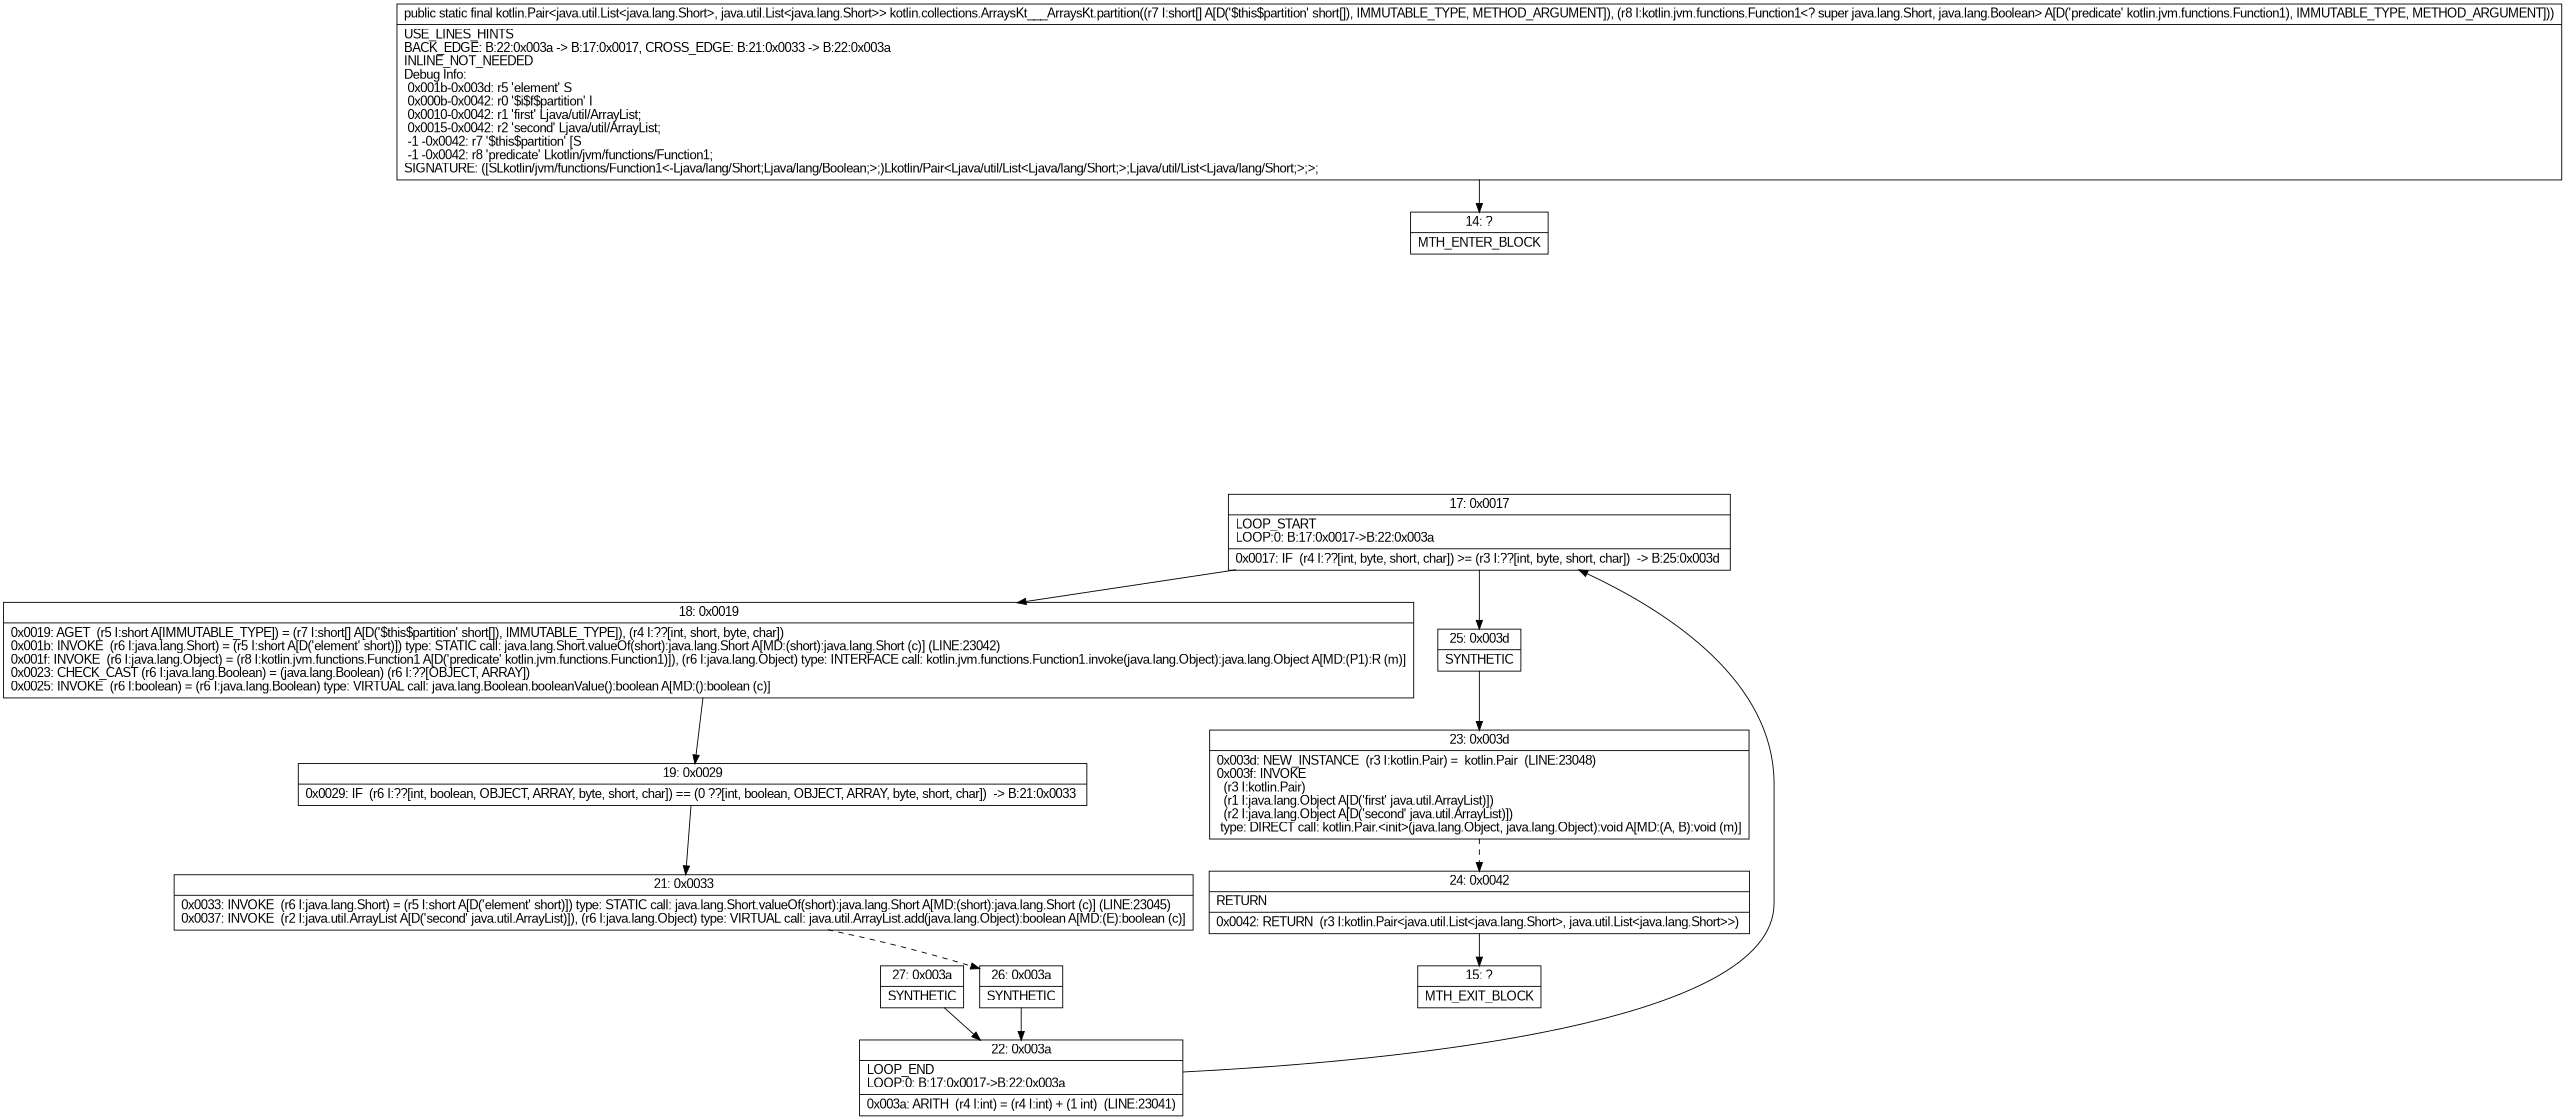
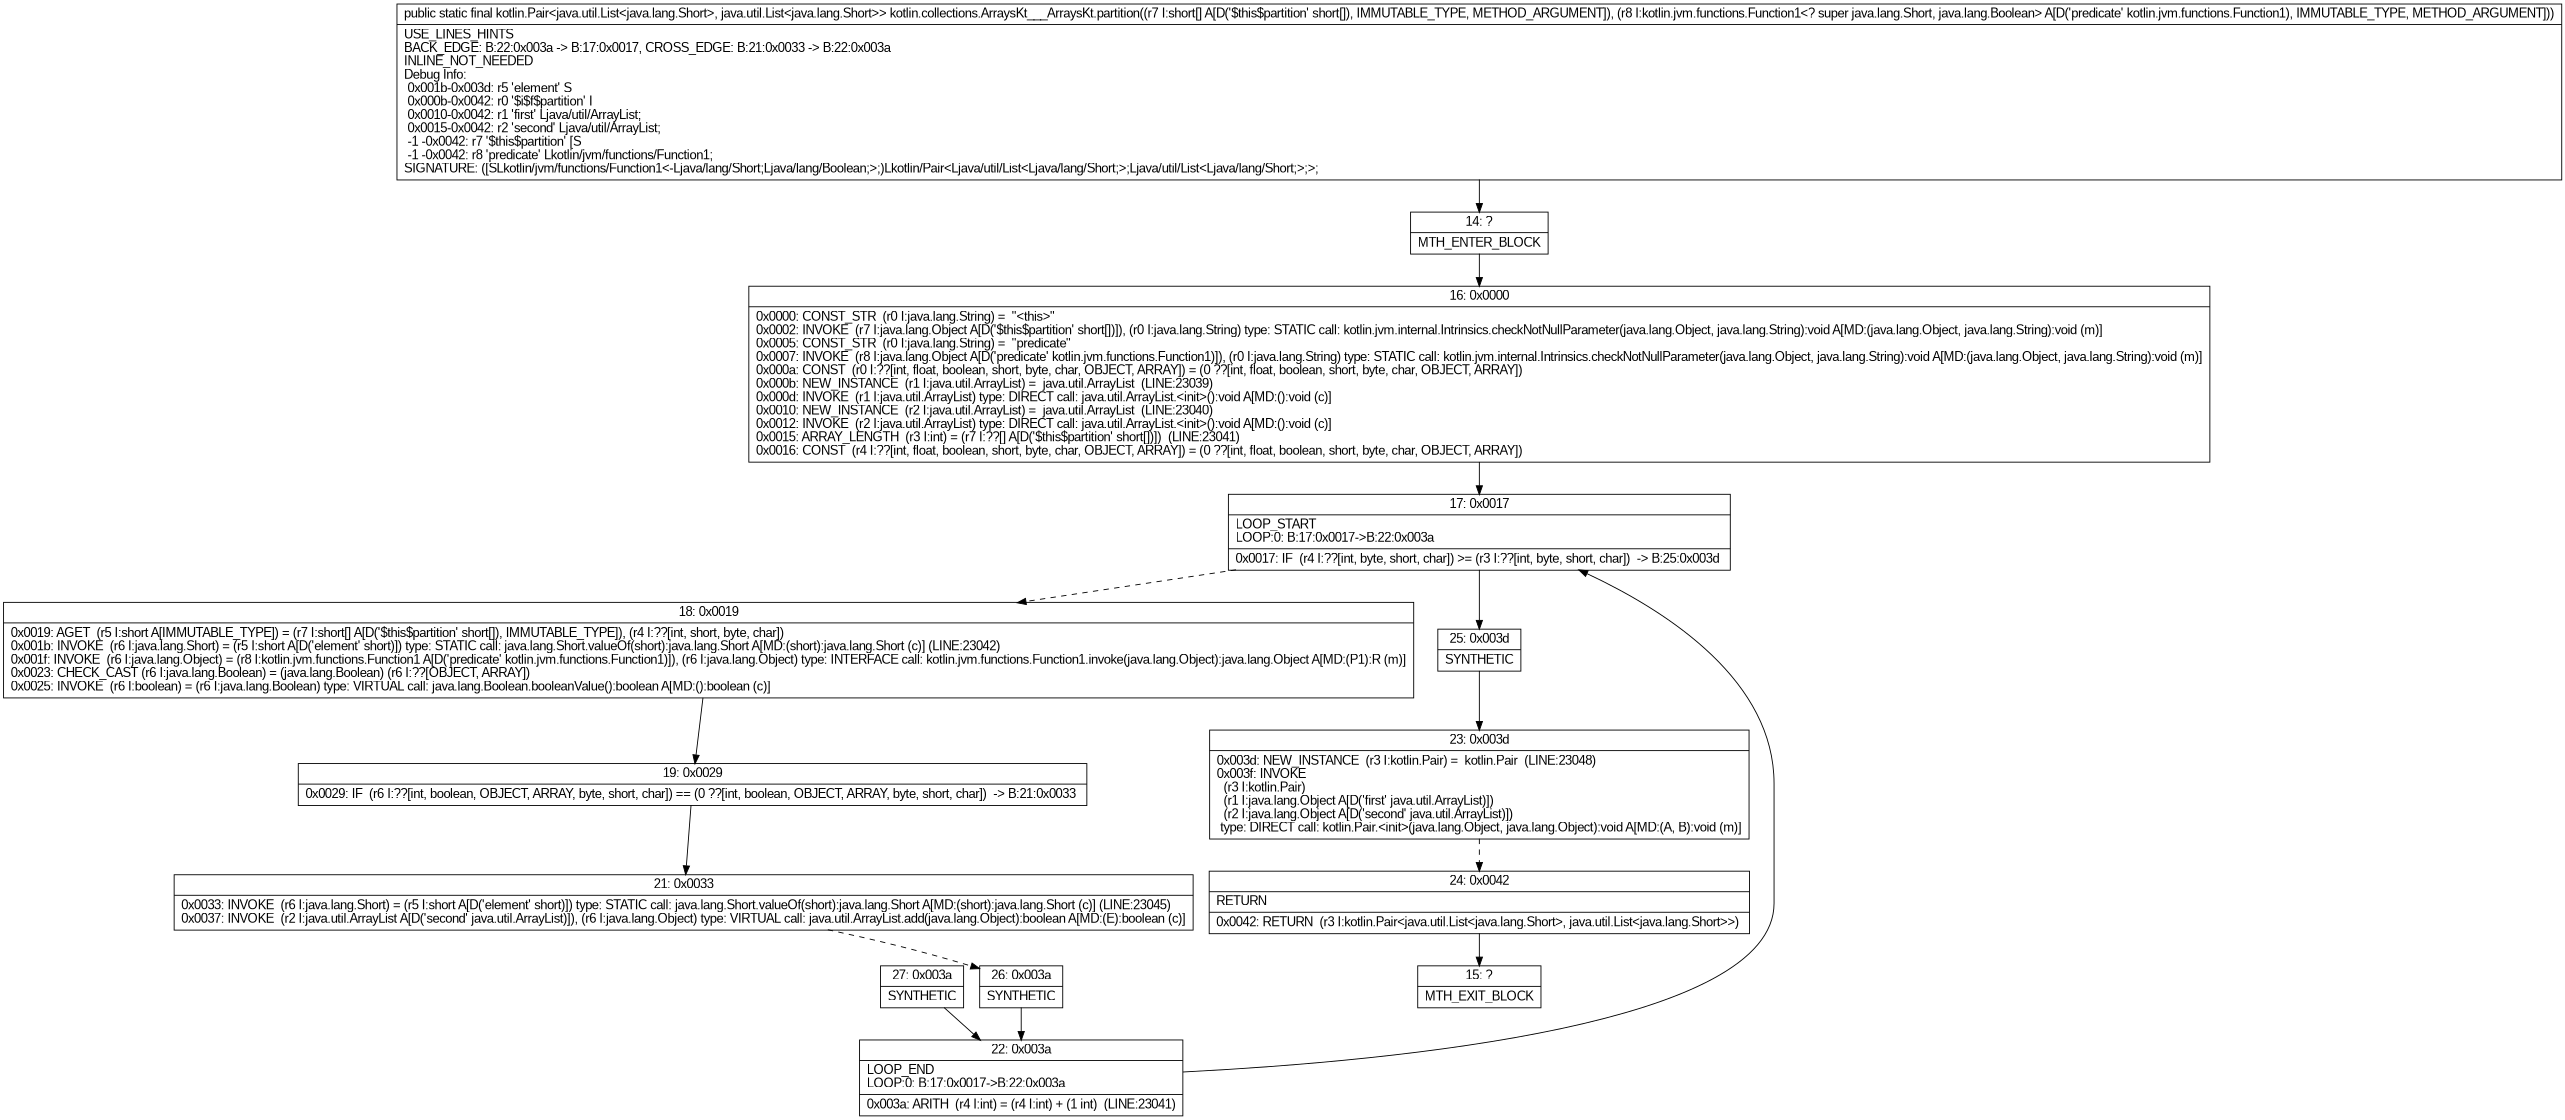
  digraph {
    fontname="Liberation Sans"
    node [fontname="Liberation Sans" shape=record]
    edge [fontname="Liberation Sans"]
    n1 [label="{14\:\ ?|MTH_ENTER_BLOCK\l}"]
+   n2 [label="{16\:\ 0x0000|0x0000: CONST_STR  (r0 I:java.lang.String) =  \"\<this\>\" \l0x0002: INVOKE  (r7 I:java.lang.Object A[D('$this$partition' short[])]), (r0 I:java.lang.String) type: STATIC call: kotlin.jvm.internal.Intrinsics.checkNotNullParameter(java.lang.Object, java.lang.String):void A[MD:(java.lang.Object, java.lang.String):void (m)]\l0x0005: CONST_STR  (r0 I:java.lang.String) =  \"predicate\" \l0x0007: INVOKE  (r8 I:java.lang.Object A[D('predicate' kotlin.jvm.functions.Function1)]), (r0 I:java.lang.String) type: STATIC call: kotlin.jvm.internal.Intrinsics.checkNotNullParameter(java.lang.Object, java.lang.String):void A[MD:(java.lang.Object, java.lang.String):void (m)]\l0x000a: CONST  (r0 I:??[int, float, boolean, short, byte, char, OBJECT, ARRAY]) = (0 ??[int, float, boolean, short, byte, char, OBJECT, ARRAY]) \l0x000b: NEW_INSTANCE  (r1 I:java.util.ArrayList) =  java.util.ArrayList  (LINE:23039)\l0x000d: INVOKE  (r1 I:java.util.ArrayList) type: DIRECT call: java.util.ArrayList.\<init\>():void A[MD:():void (c)]\l0x0010: NEW_INSTANCE  (r2 I:java.util.ArrayList) =  java.util.ArrayList  (LINE:23040)\l0x0012: INVOKE  (r2 I:java.util.ArrayList) type: DIRECT call: java.util.ArrayList.\<init\>():void A[MD:():void (c)]\l0x0015: ARRAY_LENGTH  (r3 I:int) = (r7 I:??[] A[D('$this$partition' short[])])  (LINE:23041)\l0x0016: CONST  (r4 I:??[int, float, boolean, short, byte, char, OBJECT, ARRAY]) = (0 ??[int, float, boolean, short, byte, char, OBJECT, ARRAY]) \l}"]
    n3 [label="{17\:\ 0x0017|LOOP_START\lLOOP:0: B:17:0x0017\-\>B:22:0x003a\l|0x0017: IF  (r4 I:??[int, byte, short, char]) \>= (r3 I:??[int, byte, short, char])  \-\> B:25:0x003d \l}"]
    n4 [label="{18\:\ 0x0019|0x0019: AGET  (r5 I:short A[IMMUTABLE_TYPE]) = (r7 I:short[] A[D('$this$partition' short[]), IMMUTABLE_TYPE]), (r4 I:??[int, short, byte, char]) \l0x001b: INVOKE  (r6 I:java.lang.Short) = (r5 I:short A[D('element' short)]) type: STATIC call: java.lang.Short.valueOf(short):java.lang.Short A[MD:(short):java.lang.Short (c)] (LINE:23042)\l0x001f: INVOKE  (r6 I:java.lang.Object) = (r8 I:kotlin.jvm.functions.Function1 A[D('predicate' kotlin.jvm.functions.Function1)]), (r6 I:java.lang.Object) type: INTERFACE call: kotlin.jvm.functions.Function1.invoke(java.lang.Object):java.lang.Object A[MD:(P1):R (m)]\l0x0023: CHECK_CAST (r6 I:java.lang.Boolean) = (java.lang.Boolean) (r6 I:??[OBJECT, ARRAY]) \l0x0025: INVOKE  (r6 I:boolean) = (r6 I:java.lang.Boolean) type: VIRTUAL call: java.lang.Boolean.booleanValue():boolean A[MD:():boolean (c)]\l}"]
    n5 [label="{25\:\ 0x003d|SYNTHETIC\l}"]
    n6 [label="{19\:\ 0x0029|0x0029: IF  (r6 I:??[int, boolean, OBJECT, ARRAY, byte, short, char]) == (0 ??[int, boolean, OBJECT, ARRAY, byte, short, char])  \-\> B:21:0x0033 \l}"]
    n7 [label="{23\:\ 0x003d|0x003d: NEW_INSTANCE  (r3 I:kotlin.Pair) =  kotlin.Pair  (LINE:23048)\l0x003f: INVOKE  \l  (r3 I:kotlin.Pair)\l  (r1 I:java.lang.Object A[D('first' java.util.ArrayList)])\l  (r2 I:java.lang.Object A[D('second' java.util.ArrayList)])\l type: DIRECT call: kotlin.Pair.\<init\>(java.lang.Object, java.lang.Object):void A[MD:(A, B):void (m)]\l}"]
    n8 [label="{21\:\ 0x0033|0x0033: INVOKE  (r6 I:java.lang.Short) = (r5 I:short A[D('element' short)]) type: STATIC call: java.lang.Short.valueOf(short):java.lang.Short A[MD:(short):java.lang.Short (c)] (LINE:23045)\l0x0037: INVOKE  (r2 I:java.util.ArrayList A[D('second' java.util.ArrayList)]), (r6 I:java.lang.Object) type: VIRTUAL call: java.util.ArrayList.add(java.lang.Object):boolean A[MD:(E):boolean (c)]\l}"]
    n9 [label="{26\:\ 0x003a|SYNTHETIC\l}"]
    n10 [label="{27\:\ 0x003a|SYNTHETIC\l}"]
    n11 [label="{22\:\ 0x003a|LOOP_END\lLOOP:0: B:17:0x0017\-\>B:22:0x003a\l|0x003a: ARITH  (r4 I:int) = (r4 I:int) + (1 int)  (LINE:23041)\l}"]
    n12 [label="{24\:\ 0x0042|RETURN\l|0x0042: RETURN  (r3 I:kotlin.Pair\<java.util.List\<java.lang.Short\>, java.util.List\<java.lang.Short\>\>) \l}"]
    n13 [label="{15\:\ ?|MTH_EXIT_BLOCK\l}"]
    n14 [label="{public static final kotlin.Pair\<java.util.List\<java.lang.Short\>, java.util.List\<java.lang.Short\>\> kotlin.collections.ArraysKt___ArraysKt.partition((r7 I:short[] A[D('$this$partition' short[]), IMMUTABLE_TYPE, METHOD_ARGUMENT]), (r8 I:kotlin.jvm.functions.Function1\<? super java.lang.Short, java.lang.Boolean\> A[D('predicate' kotlin.jvm.functions.Function1), IMMUTABLE_TYPE, METHOD_ARGUMENT]))  | USE_LINES_HINTS\lBACK_EDGE: B:22:0x003a \-\> B:17:0x0017, CROSS_EDGE: B:21:0x0033 \-\> B:22:0x003a\lINLINE_NOT_NEEDED\lDebug Info:\l  0x001b\-0x003d: r5 'element' S\l  0x000b\-0x0042: r0 '$i$f$partition' I\l  0x0010\-0x0042: r1 'first' Ljava\/util\/ArrayList;\l  0x0015\-0x0042: r2 'second' Ljava\/util\/ArrayList;\l  \-1 \-0x0042: r7 '$this$partition' [S\l  \-1 \-0x0042: r8 'predicate' Lkotlin\/jvm\/functions\/Function1;\lSIGNATURE: ([SLkotlin\/jvm\/functions\/Function1\<\-Ljava\/lang\/Short;Ljava\/lang\/Boolean;\>;)Lkotlin\/Pair\<Ljava\/util\/List\<Ljava\/lang\/Short;\>;Ljava\/util\/List\<Ljava\/lang\/Short;\>;\>;\l}"]
-   n3 -> n4 [style=solid]
+   n1 -> n2
+   n2 -> n3
+   n3 -> n4 [style=dashed]
    n3 -> n5
    n4 -> n6
    n5 -> n7
    n6 -> n8
    n7 -> n12 [style=dashed]
    n8 -> n9 [style=dashed]
    n9 -> n11
    n10 -> n11
    n11 -> n3
    n12 -> n13
    n14 -> n1
  }
